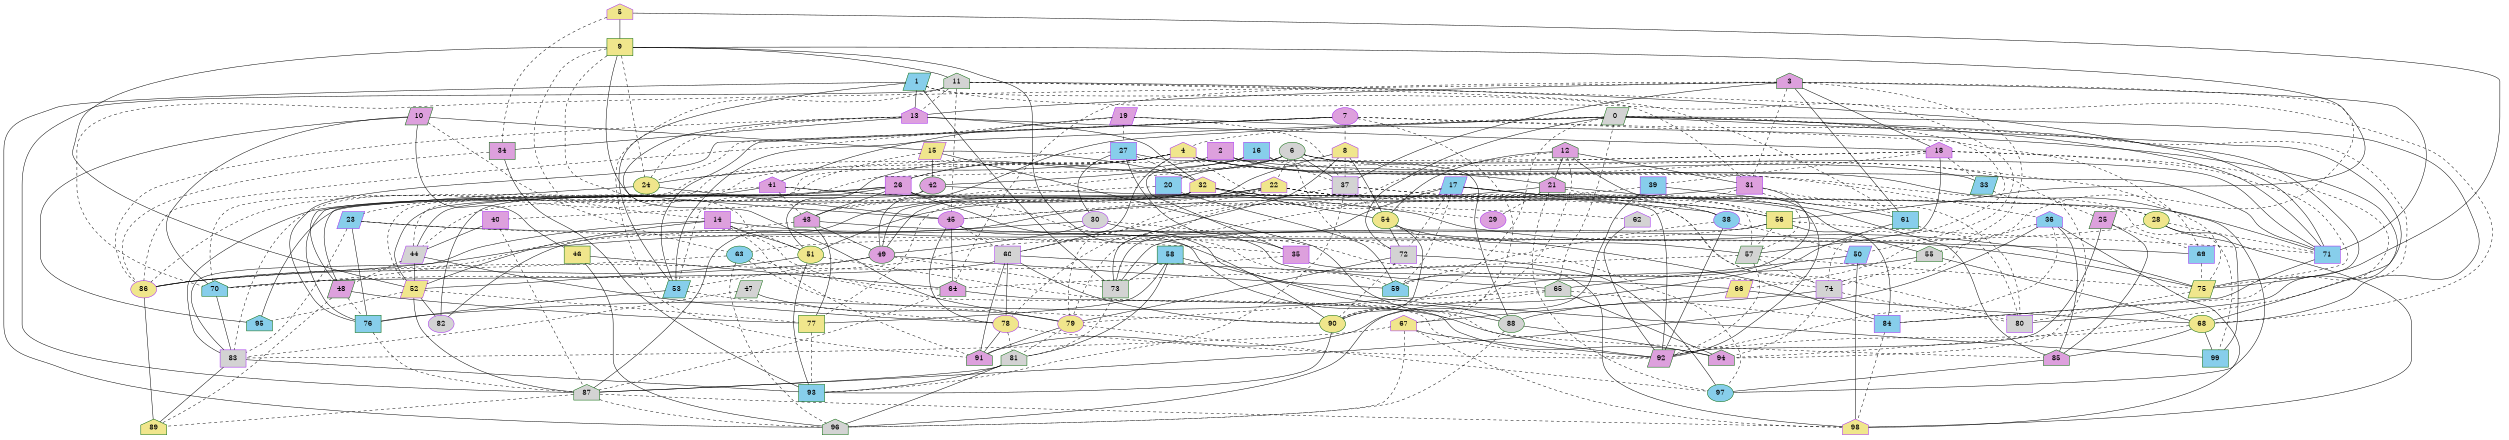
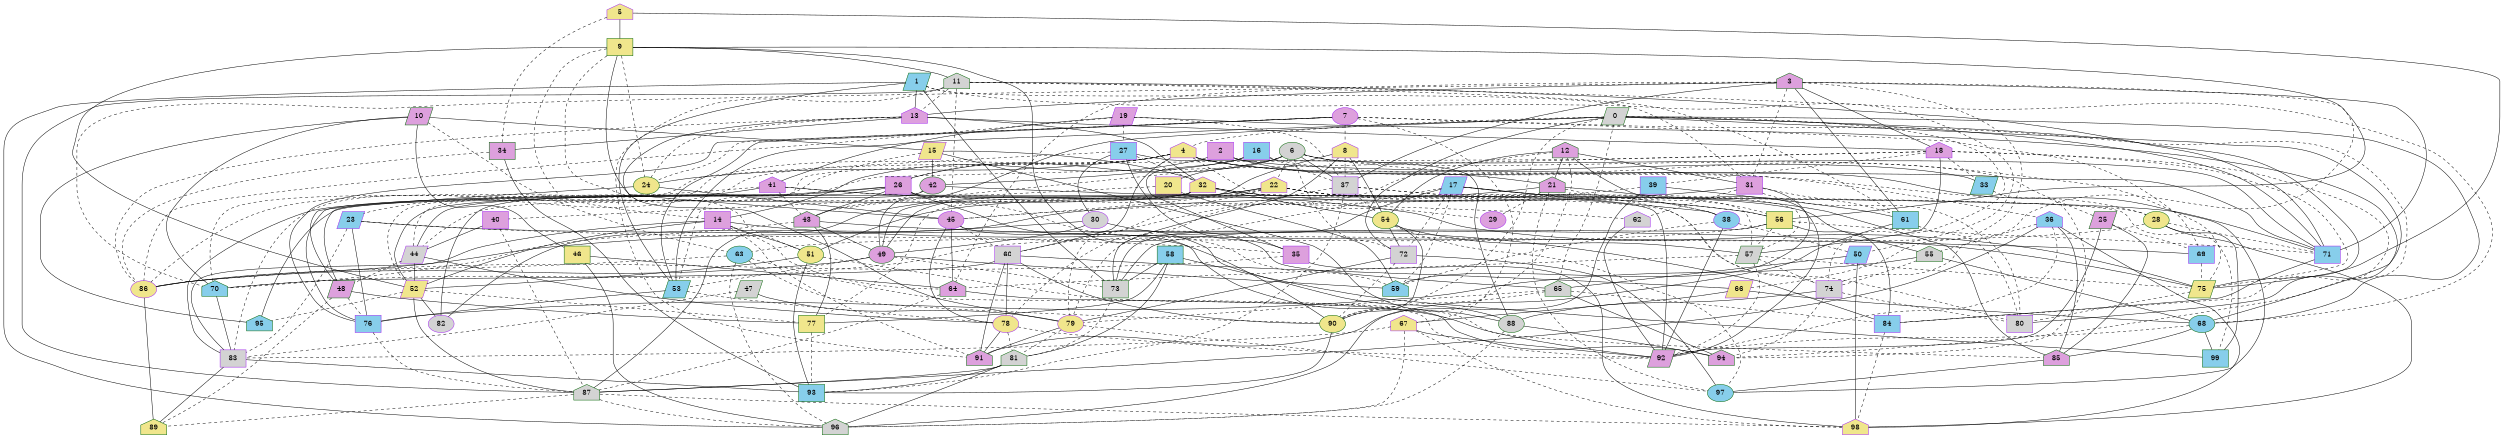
  graph {
    node [color=darkgreen fillcolor=plum fixedsize=true shape=box style=filled]
    edge [style=solid]
    0 [fillcolor=lightgrey shape=parallelogram]
    80 [color=purple fillcolor=lightgrey]
    49 [shape=ellipse]
    53 [fillcolor=skyblue shape=parallelogram]
    65 [fillcolor=lightgrey shape=house]
    90 [fillcolor=khaki shape=ellipse]
    4 [color=purple fillcolor=khaki shape=house]
    75 [fillcolor=khaki shape=parallelogram]
-   68 [fillcolor=khaki shape=ellipse]
+   68 [fillcolor=skyblue shape=ellipse]
    71 [color=purple fillcolor=skyblue]
    72 [color=purple fillcolor=lightgrey]
    74 [color=purple fillcolor=lightgrey]
    86 [color=purple fillcolor=khaki shape=ellipse]
    73 [fillcolor=lightgrey]
    59 [fillcolor=skyblue shape=house]
-   76 [fillcolor=skyblue]
+   76 [color=purple fillcolor=skyblue]
    78 [color=purple fillcolor=khaki shape=ellipse]
    84 [color=purple fillcolor=skyblue]
    94 [shape=house]
    79 [color=purple fillcolor=khaki shape=ellipse]
    93 [fillcolor=skyblue]
    97 [fillcolor=skyblue shape=ellipse]
    33 [fillcolor=skyblue shape=parallelogram]
    83 [color=purple fillcolor=lightgrey]
    23 [color=purple fillcolor=skyblue shape=parallelogram]
    24 [fillcolor=khaki shape=ellipse]
    60 [color=purple fillcolor=lightgrey]
    26 [color=purple]
    28 [fillcolor=khaki shape=ellipse]
    29 [color=purple shape=ellipse]
    92 [shape=parallelogram]
    99 [fillcolor=skyblue]
    85 [shape=house]
    88 [fillcolor=lightgrey shape=ellipse]
    89 [fillcolor=khaki shape=house]
    81 [fillcolor=lightgrey shape=house]
    87 [fillcolor=lightgrey shape=house]
    91 [shape=house]
    96 [fillcolor=lightgrey shape=house]
    98 [color=purple fillcolor=khaki shape=house]
    35 [color=purple]
    48 [shape=parallelogram]
    45 [color=purple shape=ellipse]
    66 [color=purple fillcolor=khaki shape=parallelogram]
    70 [fillcolor=skyblue shape=house]
    52 [color=purple fillcolor=khaki shape=parallelogram]
    43 [shape=house]
    44 [color=purple fillcolor=lightgrey shape=parallelogram]
    77 [fillcolor=khaki]
    64 [shape=house]
    67 [color=purple fillcolor=khaki shape=house]
    82 [color=purple fillcolor=lightgrey shape=ellipse]
    95 [fillcolor=skyblue shape=house]
    69 [color=purple fillcolor=skyblue]
    1 [fillcolor=skyblue shape=parallelogram]
    50 [color=purple fillcolor=skyblue shape=parallelogram]
    13 [color=purple shape=house]
    31 [color=purple]
    32 [color=purple fillcolor=khaki shape=house]
    18 [color=purple shape=house]
    34
    61 [fillcolor=skyblue]
    62 [color=purple fillcolor=lightgrey shape=house]
    54 [fillcolor=khaki shape=ellipse]
    56 [fillcolor=khaki]
    57 [fillcolor=lightgrey shape=parallelogram]
    39 [color=purple fillcolor=skyblue]
    63 [fillcolor=skyblue shape=ellipse]
    2 [color=purple]
    21 [shape=house]
    14 [color=purple]
    51 [fillcolor=khaki shape=ellipse]
    3 [shape=house]
    37 [color=purple fillcolor=lightgrey]
    38 [color=purple fillcolor=skyblue shape=ellipse]
    5 [color=purple fillcolor=khaki shape=house]
    9 [fillcolor=khaki]
    11 [fillcolor=lightgrey shape=house]
    6 [fillcolor=lightgrey shape=ellipse]
-   20 [color=purple fillcolor=skyblue]
+   20 [color=purple fillcolor=khaki]
    22 [color=purple fillcolor=khaki shape=house]
    25 [shape=parallelogram]
    40 [color=purple]
    7 [color=purple shape=ellipse]
    8 [color=purple fillcolor=khaki shape=house]
    10 [shape=parallelogram]
    46 [fillcolor=khaki]
    15 [color=purple fillcolor=khaki shape=parallelogram]
    42 [shape=ellipse]
    12 [shape=house]
    16 [color=purple fillcolor=skyblue]
    36 [color=purple fillcolor=skyblue shape=house]
    55 [fillcolor=lightgrey shape=house]
    17 [color=purple fillcolor=skyblue shape=parallelogram]
    19 [color=purple shape=parallelogram]
    41 [color=purple shape=house]
    27 [color=purple fillcolor=skyblue]
    30 [color=purple fillcolor=lightgrey shape=ellipse]
    47 [fillcolor=lightgrey shape=parallelogram]
    58 [fillcolor=skyblue]
    0 -- 80
    0 -- 49
    0 -- 53
    0 -- 65 [style=dashed]
    0 -- 90 [style=dashed]
    0 -- 4 [style=dashed]
    0 -- 75
    0 -- 68
    0 -- 71
    0 -- 72
    0 -- 74 [style=dashed]
    49 -- 53 [style=dashed]
    49 -- 86
    49 -- 73 [style=dashed]
    49 -- 59
    53 -- 76
    53 -- 78 [style=dashed]
    65 -- 90 [style=dashed]
    65 -- 84 [style=dashed]
    65 -- 94
    65 -- 79 [style=dashed]
    90 -- 93
    4 -- 97
    4 -- 33
    4 -- 83 [style=dashed]
    4 -- 23 [style=dashed]
    4 -- 24
    4 -- 60
    4 -- 26 [style=dashed]
    4 -- 28 [style=dashed]
    4 -- 29 [style=dashed]
    75 -- 80 [style=dashed]
    68 -- 92 [style=dashed]
    68 -- 99
    68 -- 85
    71 -- 84
    72 -- 90 [style=dashed]
    72 -- 79
    72 -- 97
    74 -- 80 [style=dashed]
    74 -- 94 [style=dashed]
    74 -- 88
    86 -- 89
    73 -- 81 [style=dashed]
    76 -- 87 [style=dashed]
    78 -- 92 [style=dashed]
    78 -- 81 [style=dashed]
    78 -- 91
    84 -- 98 [style=dashed]
    79 -- 97 [style=dashed]
    79 -- 81 [style=dashed]
    79 -- 91
    33 -- 94 [style=dashed]
    83 -- 93
    83 -- 89
    23 -- 75
    23 -- 76
    23 -- 83 [style=dashed]
    23 -- 35 [style=dashed]
    24 -- 48
    24 -- 45
    60 -- 90
    60 -- 78
    60 -- 91
    60 -- 66
    60 -- 70
    26 -- 59 [style=dashed]
    26 -- 92
    26 -- 88
    26 -- 48
    26 -- 52
    26 -- 43
    26 -- 44
    28 -- 71 [style=dashed]
    28 -- 99
    28 -- 98
    28 -- 70 [style=dashed]
    85 -- 97
    88 -- 94
    88 -- 96 [style=dashed]
    81 -- 93
    81 -- 87
    81 -- 96
    87 -- 89 [style=dashed]
    87 -- 96 [style=dashed]
    87 -- 98 [style=dashed]
    35 -- 86 [style=dashed]
    35 -- 98
    48 -- 76 [style=dashed]
    48 -- 89 [style=dashed]
    48 -- 77
    45 -- 78
    45 -- 60 [style=dashed]
    45 -- 92
    45 -- 64
    66 -- 68
    66 -- 67
    70 -- 83
    52 -- 87
    52 -- 77 [style=dashed]
    52 -- 82
    52 -- 95 [style=dashed]
    43 -- 49
    43 -- 70 [style=dashed]
    43 -- 77
    43 -- 69
    44 -- 78
    44 -- 48 [style=dashed]
    44 -- 52
    77 -- 93 [style=dashed]
    64 -- 94
    64 -- 87 [style=dashed]
    67 -- 83 [style=dashed]
    67 -- 92
    67 -- 96 [style=dashed]
    67 -- 98 [style=dashed]
    69 -- 75 [style=dashed]
    1 -- 53
    1 -- 73
    1 -- 96
    1 -- 50 [style=dashed]
    1 -- 13
    1 -- 31 [style=dashed]
    50 -- 65
    50 -- 98
    13 -- 86 [style=dashed]
    13 -- 79
    13 -- 24 [style=dashed]
    13 -- 32
    13 -- 18
    13 -- 34
    31 -- 80 [style=dashed]
    31 -- 59
    31 -- 82
    31 -- 61 [style=dashed]
    31 -- 62 [style=dashed]
    32 -- 80 [style=dashed]
    32 -- 49
    32 -- 83
    32 -- 99 [style=dashed]
    32 -- 44 [style=dashed]
    32 -- 54
    32 -- 56
    18 -- 75 [style=dashed]
    18 -- 84 [style=dashed]
    18 -- 33 [style=dashed]
    18 -- 52 [style=dashed]
    18 -- 44 [style=dashed]
    18 -- 57
    18 -- 39 [style=dashed]
    34 -- 86 [style=dashed]
    34 -- 93
    61 -- 80 [style=dashed]
    61 -- 91
    62 -- 92
    54 -- 90
    54 -- 72
    54 -- 97 [style=dashed]
    54 -- 57
    56 -- 71 [style=dashed]
    56 -- 73
    56 -- 84
    56 -- 57 [style=dashed]
    56 -- 63 [style=dashed]
    57 -- 75 [style=dashed]
    57 -- 74 [style=dashed]
    57 -- 92 [style=dashed]
    57 -- 64 [style=dashed]
    39 -- 96
    39 -- 45 [style=dashed]
    39 -- 61
    63 -- 90 [style=dashed]
    63 -- 86 [style=dashed]
    63 -- 92 [style=dashed]
    63 -- 96 [style=dashed]
    2 -- 71
    2 -- 21
-   2 -- 51
+   2 -- 14
    21 -- 97 [style=dashed]
    21 -- 29 [style=dashed]
    21 -- 85
    21 -- 56 [style=dashed]
    21 -- 51
    14 -- 84
    14 -- 83
    14 -- 91 [style=dashed]
    14 -- 52
    14 -- 64 [style=dashed]
    14 -- 51
    51 -- 93
    51 -- 85 [style=dashed]
    51 -- 52
    3 -- 71
    3 -- 74 [style=dashed]
    3 -- 66 [style=dashed]
    3 -- 70 [style=dashed]
    3 -- 64 [style=dashed]
    3 -- 13
    3 -- 31 [style=dashed]
    3 -- 18
    3 -- 61
    3 -- 37
    37 -- 93 [style=dashed]
    37 -- 60 [style=dashed]
    37 -- 54 [style=dashed]
    37 -- 57 [style=dashed]
    37 -- 38 [style=dashed]
    38 -- 59 [style=dashed]
    38 -- 92
    38 -- 50 [style=dashed]
    5 -- 75
    5 -- 34 [style=dashed]
    5 -- 9
    9 -- 90
    9 -- 24 [style=dashed]
    9 -- 45
    9 -- 52
    9 -- 56
    9 -- 14 [style=dashed]
    9 -- 51 [style=dashed]
    9 -- 11
    11 -- 68 [style=dashed]
    11 -- 71
    11 -- 87
    11 -- 91 [style=dashed]
    11 -- 45 [style=dashed]
    11 -- 13 [style=dashed]
    11 -- 61 [style=dashed]
    6 -- 75 [style=dashed]
    6 -- 71
    6 -- 72 [style=dashed]
    6 -- 26
    6 -- 43 [style=dashed]
    6 -- 37
    6 -- 20
    6 -- 22 [style=dashed]
    6 -- 25 [style=dashed]
    20 -- 59
    20 -- 40 [style=dashed]
    22 -- 74 [style=dashed]
    22 -- 79 [style=dashed]
    22 -- 28 [style=dashed]
    22 -- 87
    22 -- 45 [style=dashed]
    22 -- 77 [style=dashed]
    22 -- 95
    22 -- 56 [style=dashed]
    22 -- 38 [style=dashed]
    25 -- 92
    25 -- 85
    25 -- 69 [style=dashed]
    40 -- 87 [style=dashed]
    40 -- 44
    7 -- 53
    7 -- 76
    7 -- 94 [style=dashed]
    7 -- 24 [style=dashed]
    7 -- 67 [style=dashed]
    7 -- 69 [style=dashed]
    7 -- 8 [style=dashed]
    8 -- 49
    8 -- 73
    8 -- 54
    8 -- 37 [style=dashed]
    10 -- 70
    10 -- 95
    10 -- 63 [style=dashed]
    10 -- 46
    10 -- 15
    46 -- 96
    46 -- 64
    15 -- 53 [style=dashed]
    15 -- 88
    15 -- 32
    15 -- 42
    42 -- 71
    42 -- 43 [style=dashed]
    42 -- 82
    12 -- 90 [style=dashed]
    12 -- 78 [style=dashed]
    12 -- 92
    12 -- 31
    12 -- 54
    12 -- 21
    16 -- 35
    16 -- 37 [style=dashed]
    16 -- 42
    16 -- 36 [style=dashed]
    36 -- 92 [style=dashed]
    36 -- 85
    36 -- 87
    36 -- 98
    36 -- 55 [style=dashed]
    55 -- 68
    55 -- 74 [style=dashed]
    55 -- 76
    17 -- 72 [style=dashed]
    17 -- 73
    17 -- 59 [style=dashed]
    17 -- 79 [style=dashed]
    17 -- 57 [style=dashed]
    17 -- 38
    17 -- 55
    19 -- 68
    19 -- 86 [style=dashed]
    19 -- 37 [style=dashed]
    19 -- 41
    19 -- 27 [style=dashed]
    41 -- 75
    41 -- 86 [style=dashed]
    41 -- 76
    41 -- 43 [style=dashed]
    41 -- 62 [style=dashed]
    27 -- 88
    27 -- 35
    27 -- 70 [style=dashed]
    27 -- 32 [style=dashed]
    27 -- 30
    30 -- 49
    30 -- 65
-   30 -- 74 [style=dashed]
    30 -- 86
    47 -- 79
    47 -- 83 [style=dashed]
    58 -- 73
    58 -- 99
    58 -- 81
    58 -- 77
  }
